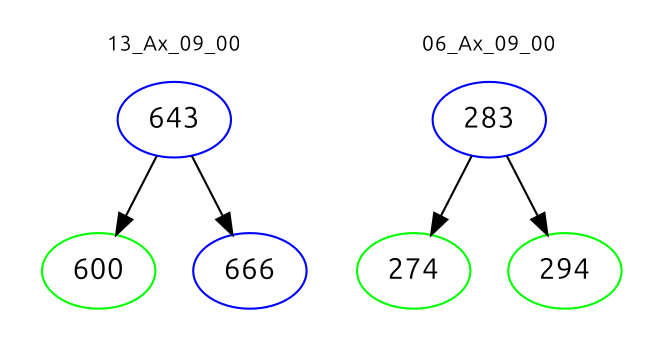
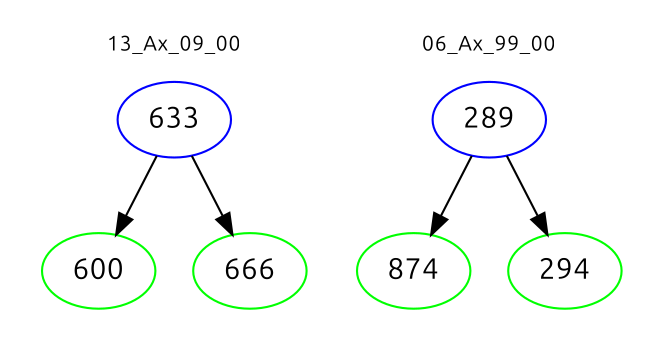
  digraph {
    fontname=Ubuntu
    node [color=green fontname=Ubuntu]
    edge [color=black fontname=Ubuntu]
-   n1 [color=blue label=643]
+   n1 [color=blue label=633]
    n2 [label=600]
-   n3 [color=blue label=666]
-   n4 [color=blue label=283]
-   n5 [label=274]
+   n3 [label=666]
+   n4 [color=blue label=289]
+   n5 [label=874]
    n6 [label=294]
    subgraph cluster_1 {
      color=white
      fontsize=10
      label="13_Ax_09_00"
      n1
      n2
      n3
    }
    subgraph cluster_2 {
      color=white
      fontsize=10
-     label="06_Ax_09_00"
+     label="06_Ax_99_00"
      n4
      n5
      n6
    }
    n1 -> n2
    n1 -> n3
    n4 -> n5
    n4 -> n6
  }
